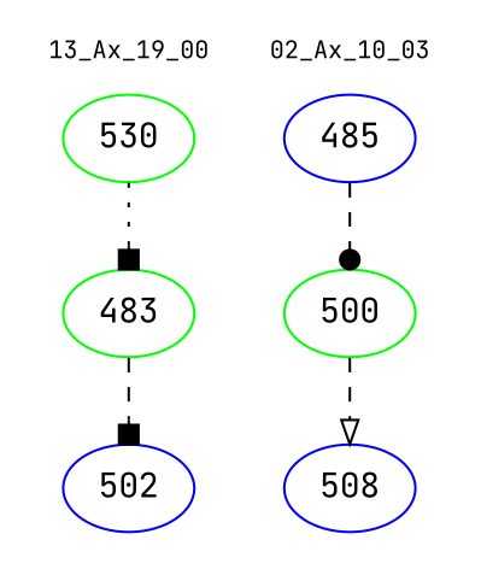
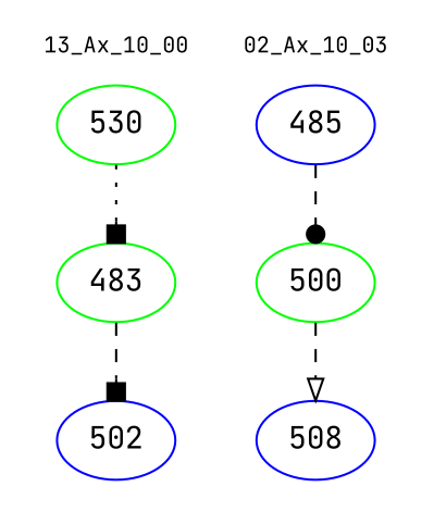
  digraph {
    fontname="JetBrains Mono"
    node [color=green fontname="JetBrains Mono"]
    edge [arrowhead=box color=black fontname="JetBrains Mono" style=dashed]
    n1 [label=530]
    n2 [label=483]
    n3 [color=blue label=502]
    n4 [color=blue label=485]
    n5 [label=500]
    n6 [color=blue label=508]
    subgraph cluster_1 {
      color=white
      fontsize=10
-     label="13_Ax_19_00"
+     label="13_Ax_10_00"
      n1
      n2
      n3
    }
    subgraph cluster_2 {
      color=white
      fontsize=10
      label="02_Ax_10_03"
      n4
      n5
      n6
    }
    n1 -> n2 [style=dotted]
    n2 -> n3
    n4 -> n5 [arrowhead=dot]
    n5 -> n6 [arrowhead=onormal]
  }
